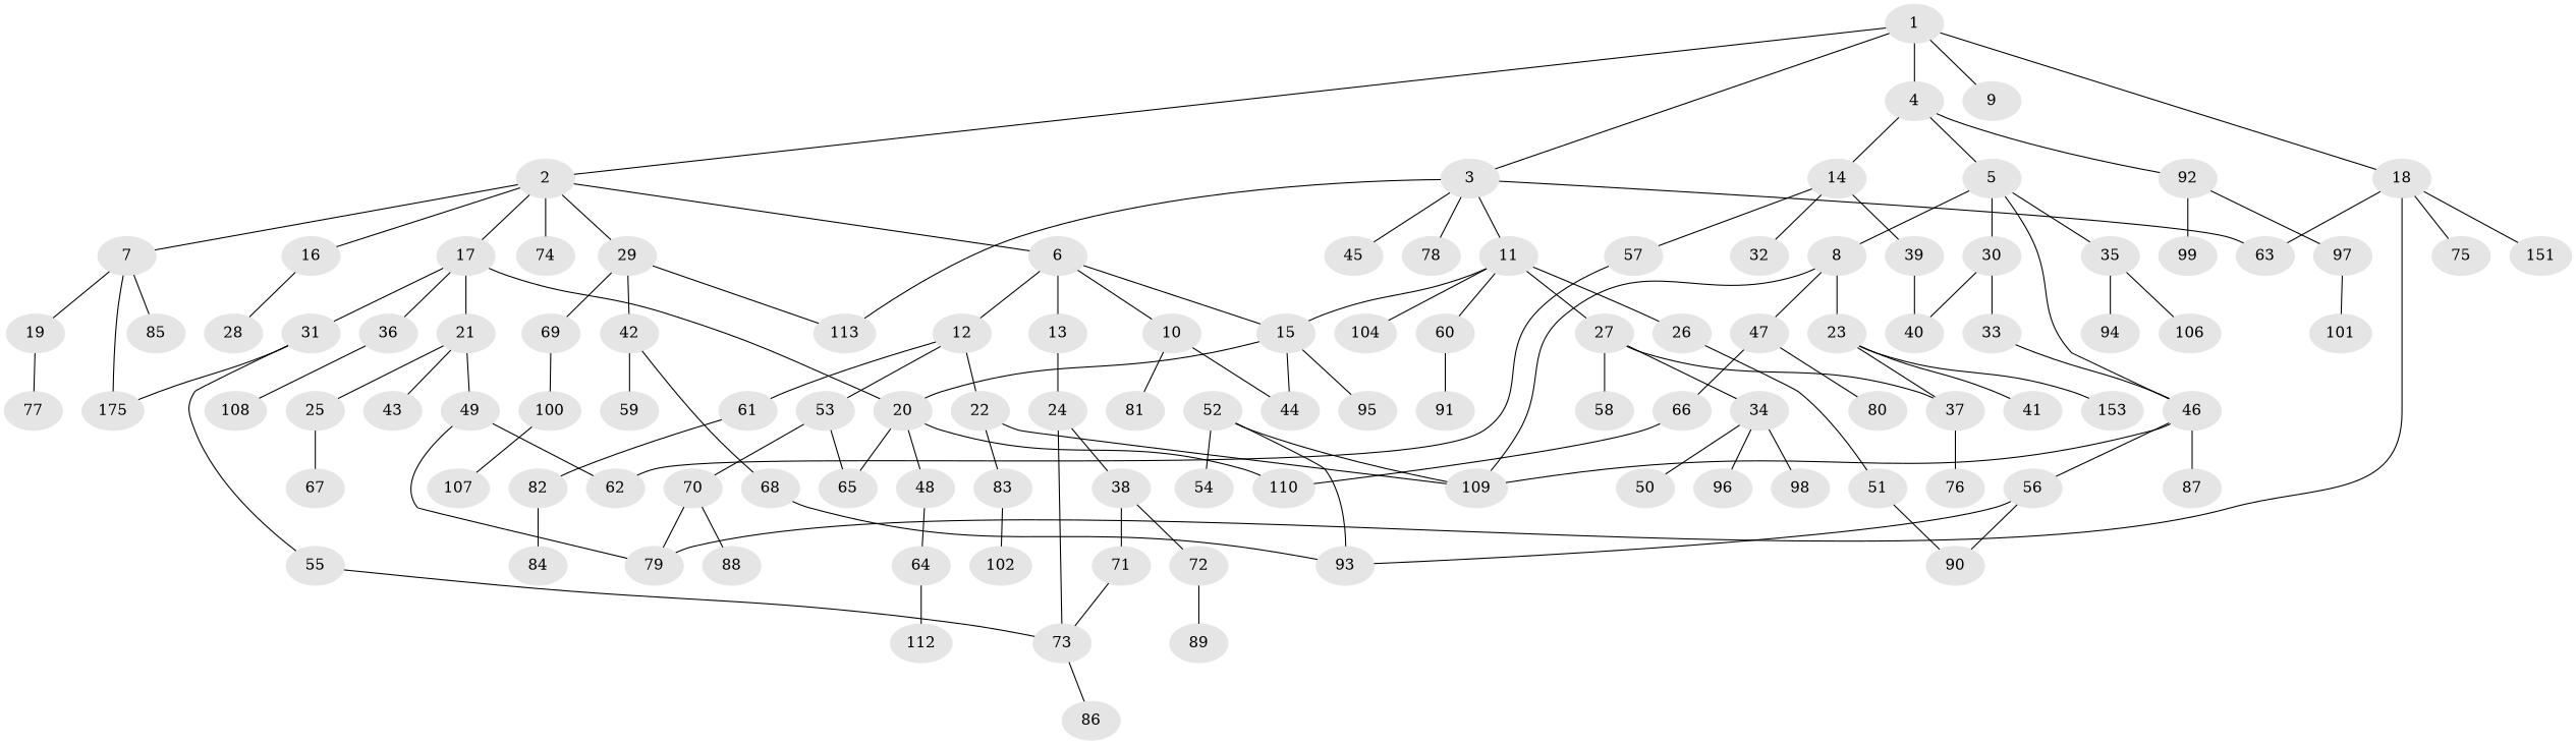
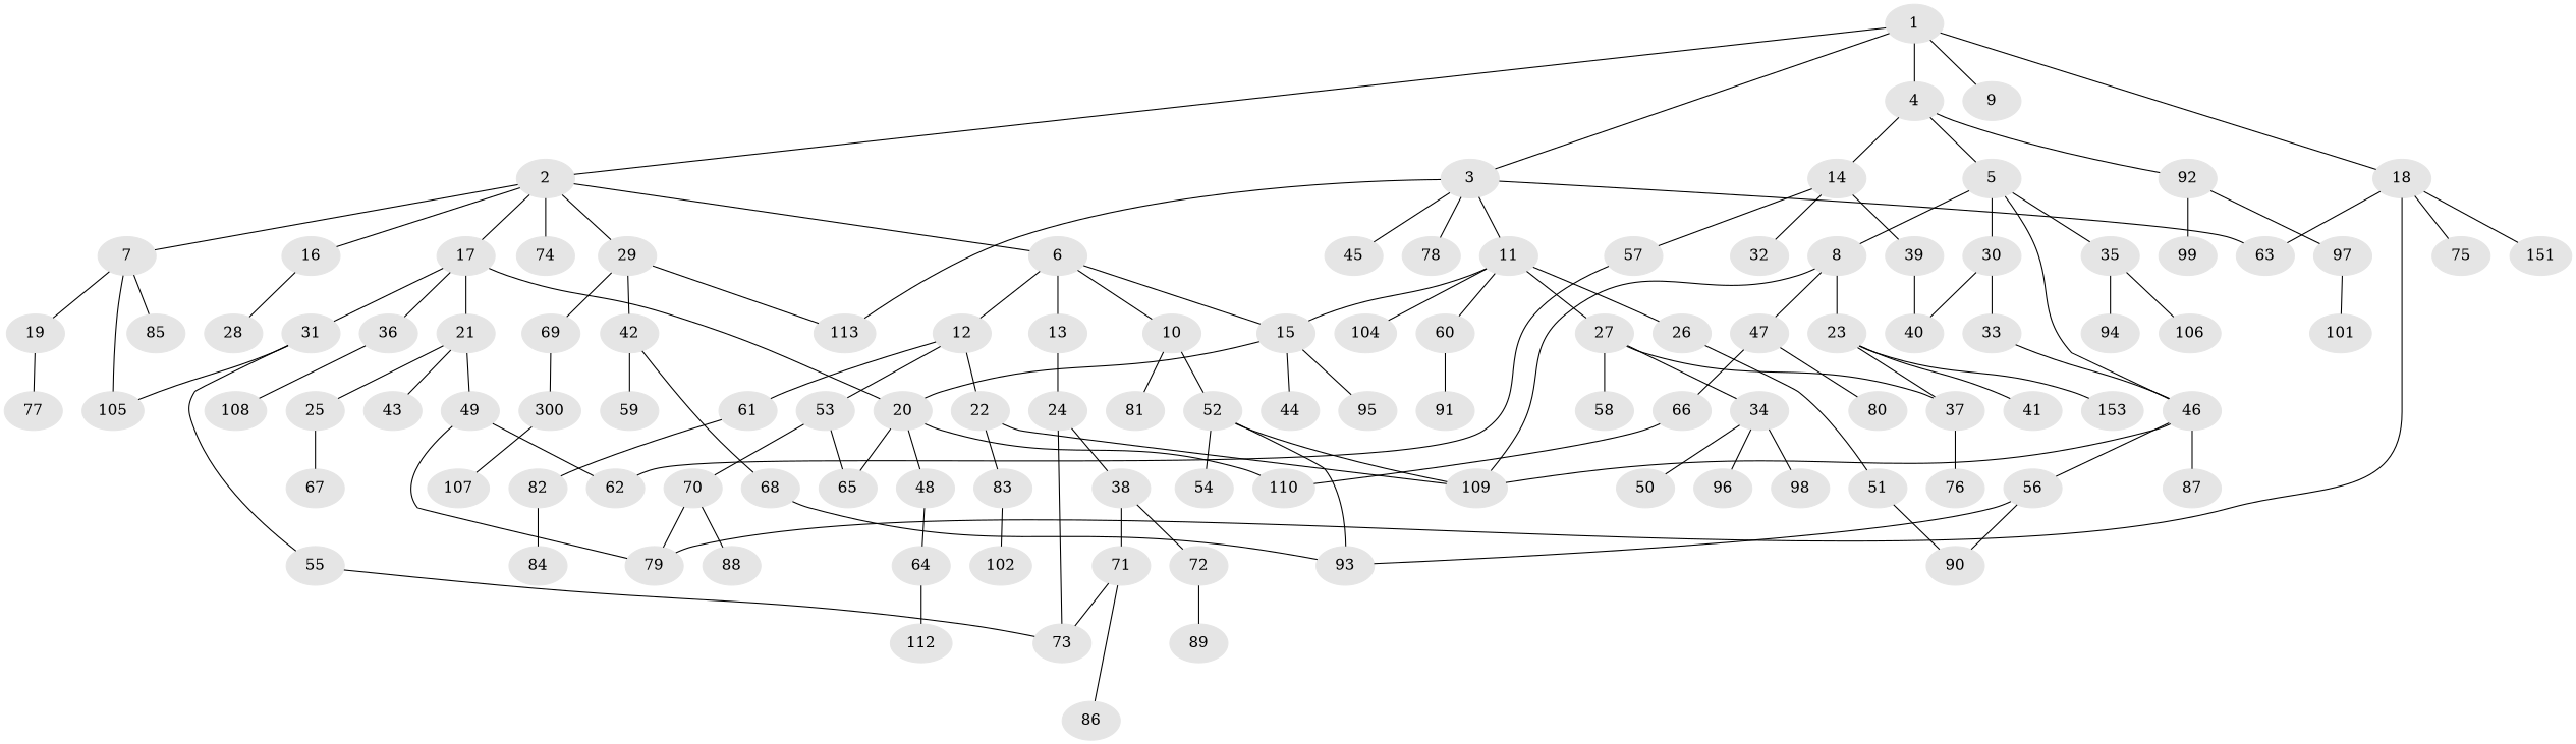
  graph {
    node [color=gray90 style=filled]
    1
    2
    3
    4
    9
    18
    6
    7
    16
    17
    29
    74
    11
    45
    63
    78
    113
    5
    14
    92
    75
    79
    n23 [label=151]
    10
    12
    13
    15
    19
    85
-   105 [label=175]
+   105
    28
    20
    21
    31
    36
    42
    69
    26
    27
    60
    104
    8
    30
    35
    46
    32
    39
    57
    97
    99
    23
    47
    109
    33
    40
    94
    106
    56
    87
    52
    81
    22
    53
    61
    24
    44
    95
    77
    37
    41
    n71 [label=153]
    66
    80
    54
    93
    51
    34
    58
    91
    83
    65
    70
    82
    38
    73
    62
    48
    110
    25
    43
    49
    55
    108
    64
    67
    102
    76
    71
    72
    90
    50
    96
    98
    59
    68
-   100
+   100 [label=300]
    86
    89
    112
    88
    84
    107
    101
    1 -- 2
    1 -- 3
    1 -- 4
    1 -- 9
    1 -- 18
    2 -- 6
    2 -- 7
    2 -- 16
    2 -- 17
    2 -- 29
    2 -- 74
    3 -- 11
    3 -- 45
    3 -- 63
    3 -- 78
    3 -- 113
    4 -- 5
    4 -- 14
    4 -- 92
    18 -- 63
    18 -- 75
    18 -- 79
    18 -- n23
    6 -- 10
    6 -- 12
    6 -- 13
    6 -- 15
    7 -- 19
    7 -- 85
    7 -- 105
    16 -- 28
    17 -- 20
    17 -- 21
    17 -- 31
    17 -- 36
    29 -- 113
    29 -- 42
    29 -- 69
    11 -- 15
    11 -- 26
    11 -- 27
    11 -- 60
    11 -- 104
    5 -- 8
    5 -- 30
    5 -- 35
    5 -- 46
    14 -- 32
    14 -- 39
    14 -- 57
    92 -- 97
    92 -- 99
-   10 -- 44
+   10 -- 52
    10 -- 81
    12 -- 22
    12 -- 53
    12 -- 61
    13 -- 24
    15 -- 20
    15 -- 44
    15 -- 95
    19 -- 77
    20 -- 65
    20 -- 48
    20 -- 110
    21 -- 25
    21 -- 43
    21 -- 49
    31 -- 105
    31 -- 55
    36 -- 108
    42 -- 59
    42 -- 68
    69 -- 100
    26 -- 51
    27 -- 37
    27 -- 34
    27 -- 58
    60 -- 91
    8 -- 23
    8 -- 47
    8 -- 109
    30 -- 33
    30 -- 40
    35 -- 94
    35 -- 106
    46 -- 109
    46 -- 56
    46 -- 87
    39 -- 40
    57 -- 62
    97 -- 101
    23 -- 37
    23 -- 41
    23 -- n71
    47 -- 66
    47 -- 80
    33 -- 46
    56 -- 93
    56 -- 90
    52 -- 109
    52 -- 54
    52 -- 93
    22 -- 109
    22 -- 83
    53 -- 65
    53 -- 70
    61 -- 82
    24 -- 38
    24 -- 73
    37 -- 76
    66 -- 110
    51 -- 90
    34 -- 50
    34 -- 96
    34 -- 98
    83 -- 102
    70 -- 79
    70 -- 88
    82 -- 84
    38 -- 71
    38 -- 72
    48 -- 64
    25 -- 67
    49 -- 79
    49 -- 62
    55 -- 73
    64 -- 112
    71 -- 73
-   73 -- 86
+   71 -- 86
    72 -- 89
    68 -- 93
    100 -- 107
  }
